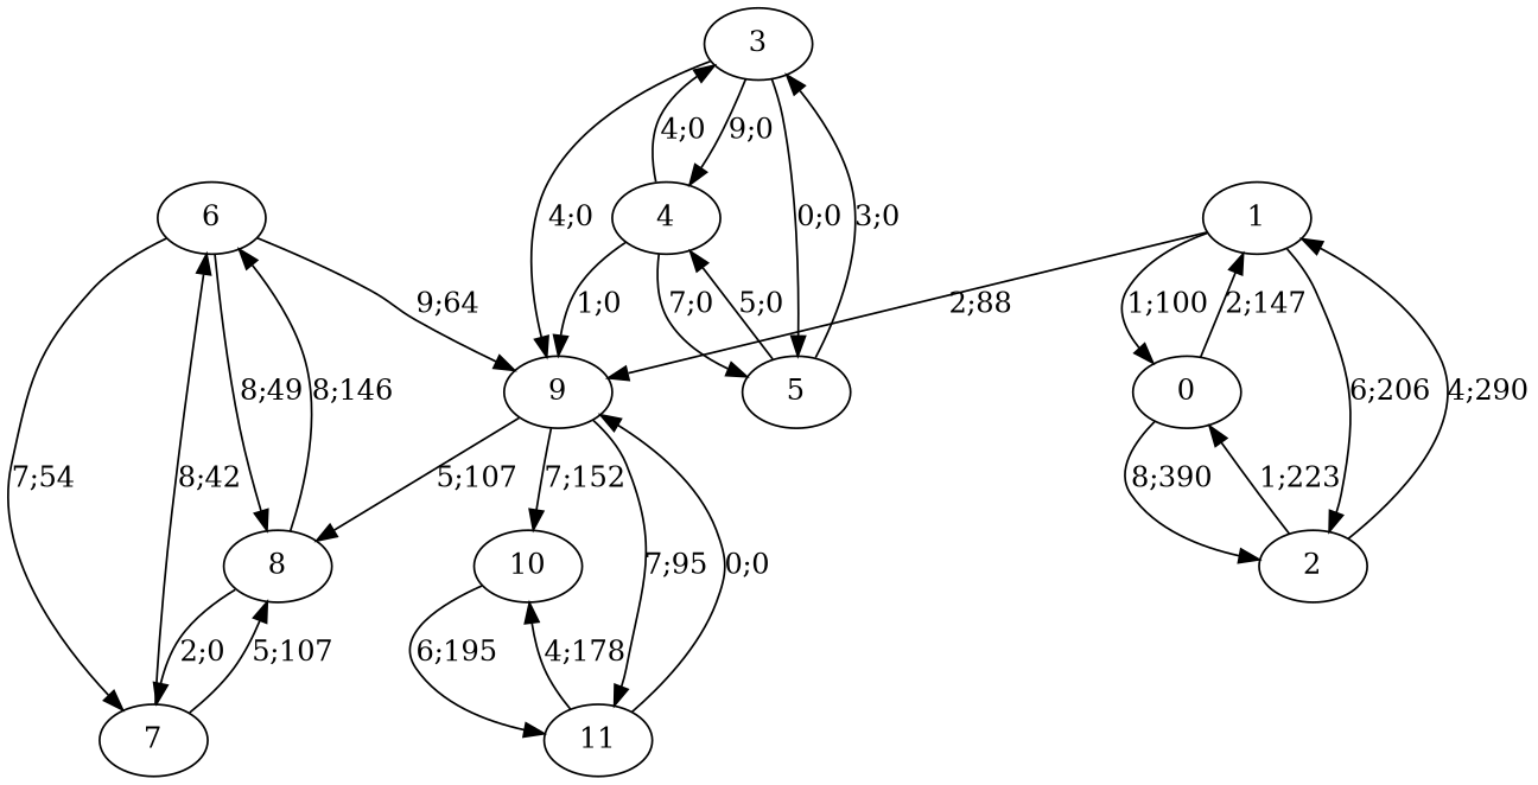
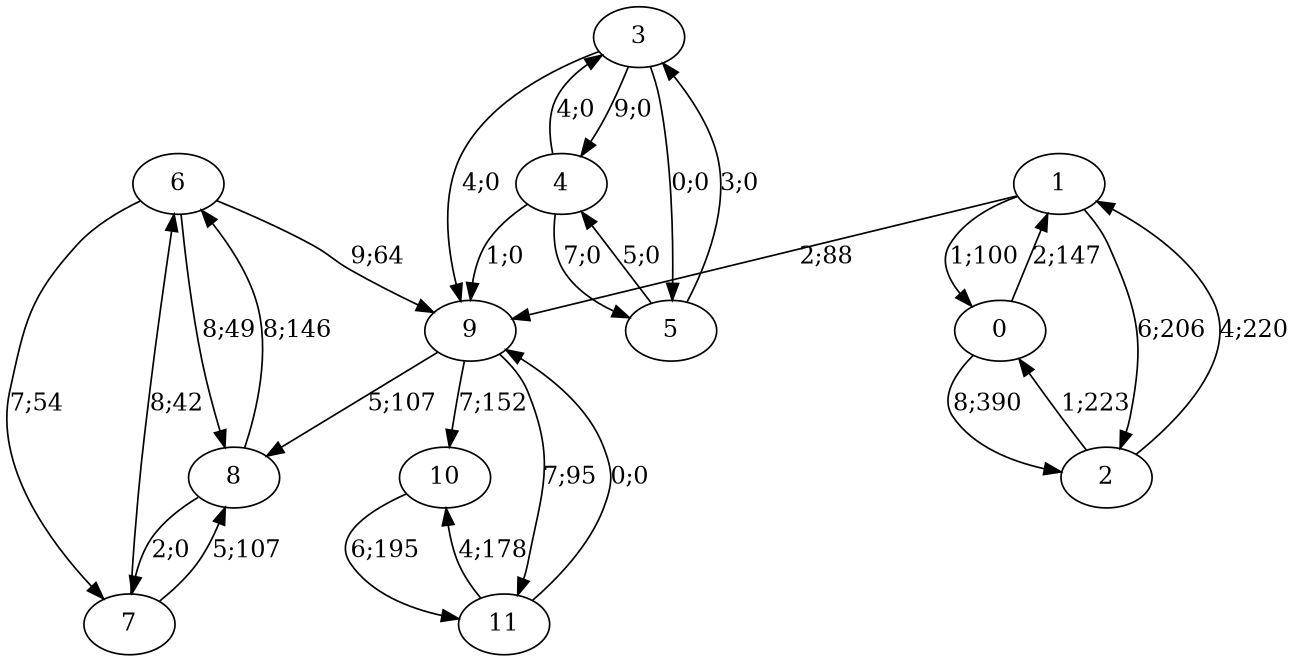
  digraph {
    edge [color=black]
    6
    9
    7
    8
    10
    11
    3
    4
    5
    0
    1
    2
    6 -> 9 [label="9;64"]
    6 -> 7 [label="7;54"]
    6 -> 8 [label="8;49"]
    9 -> 8 [label="5;107"]
    9 -> 10 [label="7;152"]
    9 -> 11 [label="7;95"]
    7 -> 6 [label="8;42"]
    7 -> 8 [label="5;107"]
    8 -> 6 [label="8;146"]
    8 -> 7 [label="2;0"]
    10 -> 11 [label="6;195"]
    11 -> 9 [label="0;0"]
    11 -> 10 [label="4;178"]
    3 -> 9 [label="4;0"]
    3 -> 4 [label="9;0"]
    3 -> 5 [label="0;0"]
    4 -> 9 [label="1;0"]
    4 -> 3 [label="4;0"]
    4 -> 5 [label="7;0"]
    5 -> 3 [label="3;0"]
    5 -> 4 [label="5;0"]
    0 -> 1 [label="2;147"]
    0 -> 2 [label="8;390"]
    1 -> 9 [label="2;88"]
    1 -> 0 [label="1;100"]
    1 -> 2 [label="6;206"]
    2 -> 0 [label="1;223"]
-   2 -> 1 [label="4;290"]
+   2 -> 1 [label="4;220"]
  }
